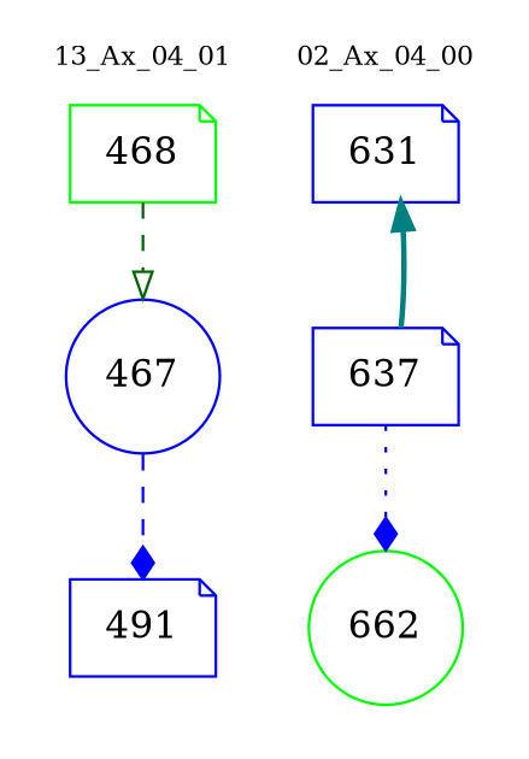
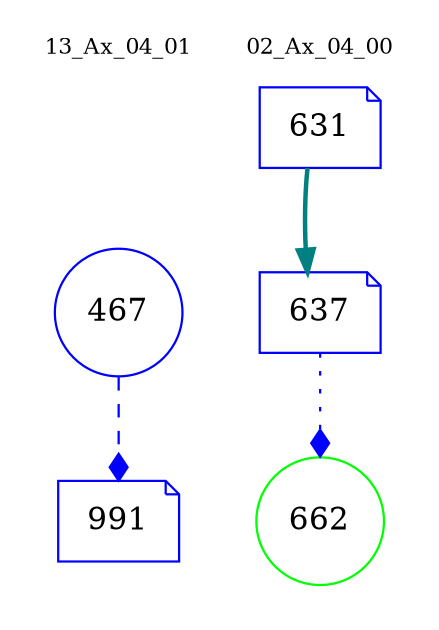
  digraph {
    node [color=blue shape=note]
    edge [arrowhead=diamond color=blue style=dashed]
-   n1 [color=green label=468]
    n2 [label=467 shape=circle]
-   n3 [label=491]
+   n3 [label=991]
    n4 [label=631]
    n5 [label=637]
    n6 [color=green label=662 shape=circle]
    subgraph cluster_1 {
      color=white
      fontsize=10
      label="13_Ax_04_01"
-     n1
      n2
      n3
    }
    subgraph cluster_2 {
      color=white
      fontsize=10
      label="02_Ax_04_00"
      n4
      n5
      n6
    }
-   n1 -> n2 [arrowhead=onormal color=darkgreen]
    n2 -> n3
-   n5 -> n4 [arrowhead=normal color=teal style=bold]
+   n4 -> n5 [arrowhead=normal color=teal style=bold]
    n5 -> n6 [style=dotted]
  }
